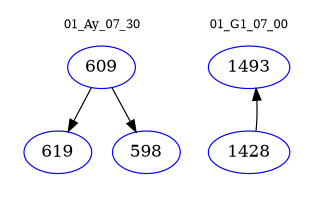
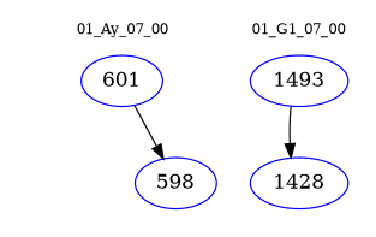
  digraph {
    node [color=blue]
    edge [color=black]
-   n1 [label=609]
-   n2 [label=619]
+   n1 [label=601]
    n3 [label=598]
    n4 [label=1493]
    n5 [label=1428]
    subgraph cluster_1 {
      color=white
      fontsize=10
-     label="01_Ay_07_30"
+     label="01_Ay_07_00"
      n1
-     n2
      n3
    }
    subgraph cluster_2 {
      color=white
      fontsize=10
      label="01_G1_07_00"
      n4
      n5
    }
-   n1 -> n2
    n1 -> n3
-   n5 -> n4
+   n4 -> n5
  }
